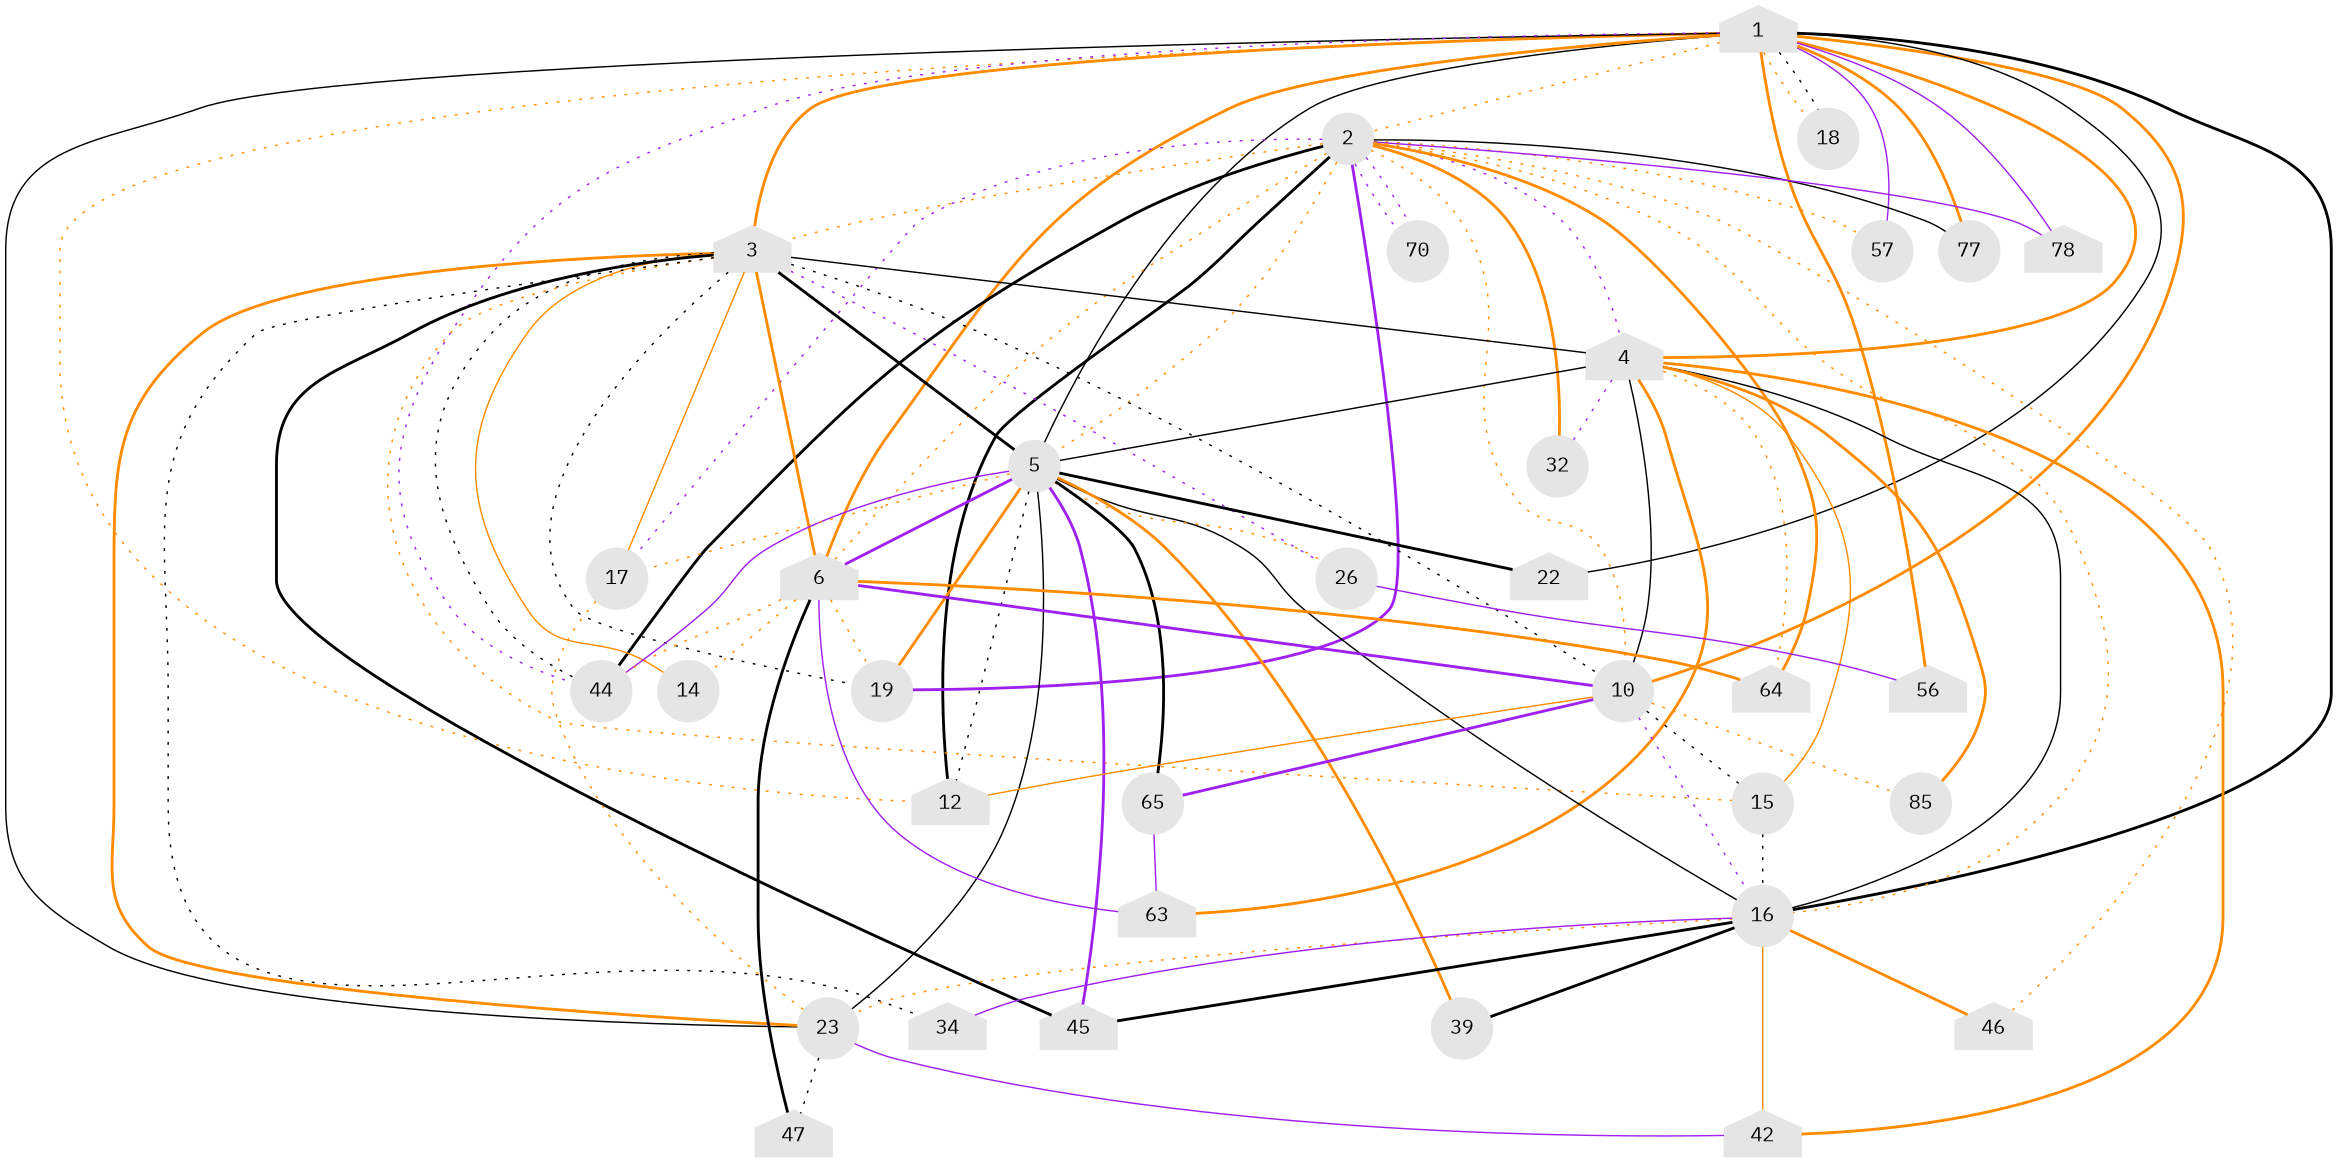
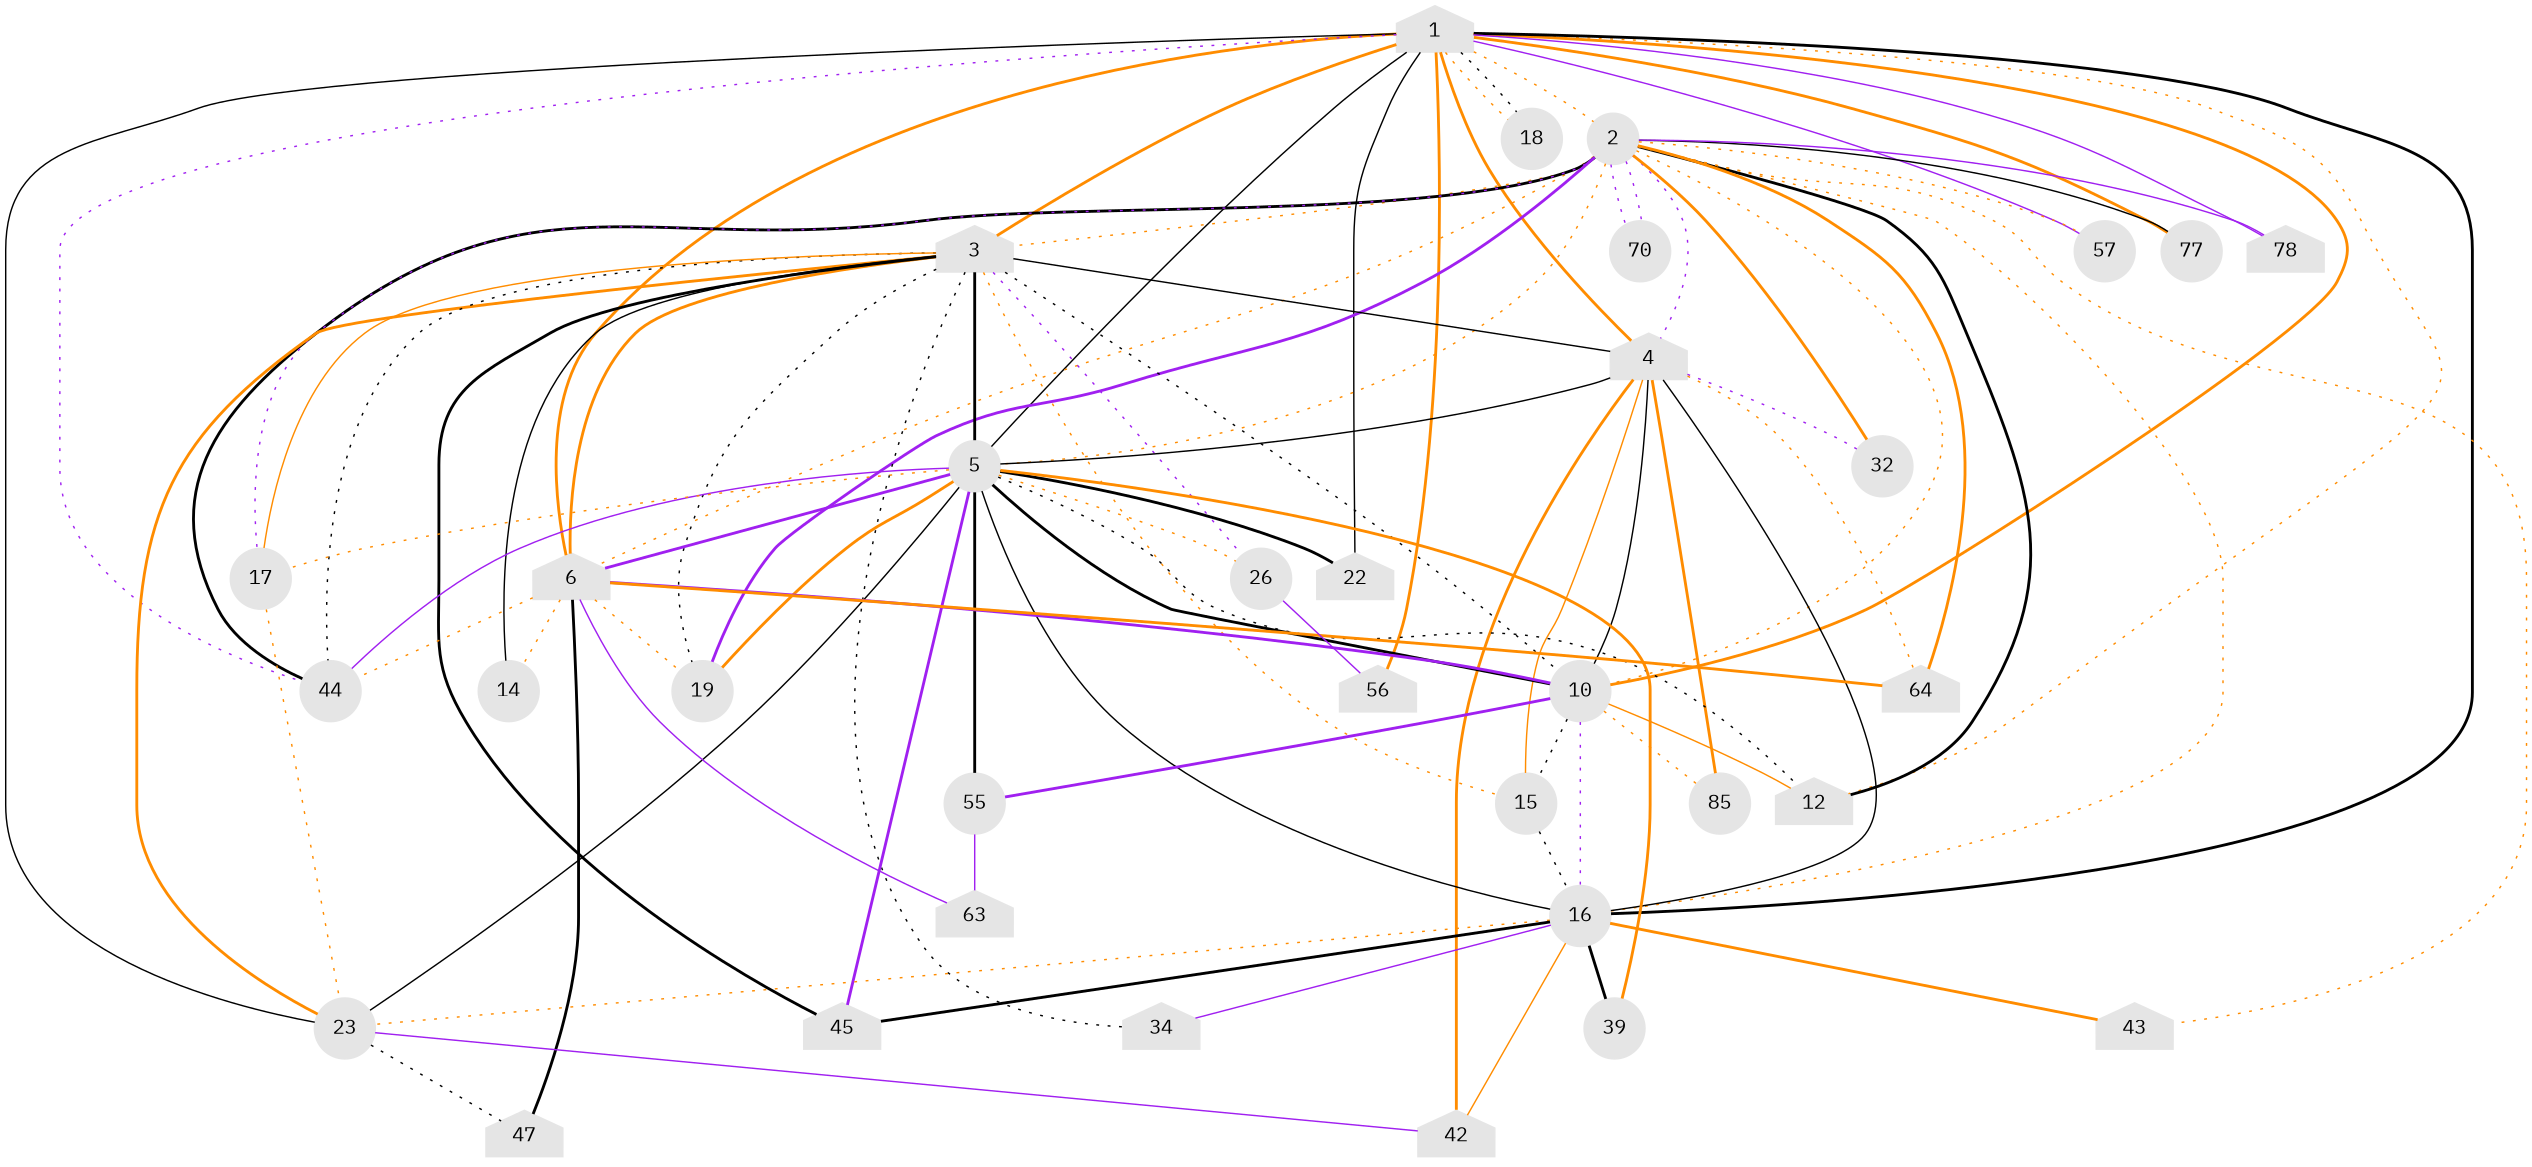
  graph {
    fontname="IBM Plex Mono"
    node [color=gray90 fontname="IBM Plex Mono" shape=circle style=filled]
    edge [color=darkorange fontname="IBM Plex Mono" style=dotted]
    1 [shape=house super="+29"]
    2 [super="+38+11"]
    3 [shape=house super="+36+7+20+13"]
    4 [shape=house]
    5 [super="+66+83+68+81+74+9+35+8"]
    6 [shape=house]
    10
    12 [shape=house super="+49"]
    16 [super="+67+28+59"]
    18
    22 [shape=house]
    23 [super="+31"]
    44 [super="+61+58"]
    56 [shape=house super="+80"]
    57
    77
    78 [shape=house]
    17 [super="+53"]
    19 [super="+33"]
    32
-   46 [shape=house]
+   46 [shape=house label=43]
    64 [shape=house]
    70
    14
    15 [super="+40"]
    26 [super="+79"]
    34 [shape=house]
    45 [shape=house super="+71"]
    42 [shape=house super="+82"]
    63 [shape=house super="+73"]
    85
    39
-   55 [label=65]
+   55
    47 [shape=house]
    1 -- 2
    1 -- 3 [style=bold weight=3]
    1 -- 4 [style=bold]
    1 -- 5 [color=black style=solid weight=4]
    1 -- 6 [style=bold]
    1 -- 10 [style=bold weight=2]
    1 -- 12
    1 -- 16 [color=black style=bold weight=3]
    1 -- 18
    1 -- 18 [color=black]
    1 -- 22 [color=black style=solid]
    1 -- 23 [color=black style=solid]
    1 -- 44 [color=purple]
    1 -- 56 [style=bold weight=2]
    1 -- 57 [color=purple style=solid]
    1 -- 77 [style=bold]
    1 -- 78 [color=purple style=solid]
    2 -- 3 [weight=2]
    2 -- 4 [color=purple]
    2 -- 5 [weight=6]
    2 -- 6 [weight=2]
    2 -- 10
    2 -- 12 [color=black style=bold]
    2 -- 16 [weight=2]
    2 -- 44 [color=black style=bold]
    2 -- 57
    2 -- 77 [color=black style=solid]
    2 -- 78 [color=purple style=solid]
    2 -- 17 [color=purple]
    2 -- 19 [color=purple style=bold]
    2 -- 32 [style=bold]
    2 -- 46
    2 -- 64 [style=bold]
    2 -- 70 [color=purple]
    2 -- 70 [color=purple]
    3 -- 4 [color=black style=solid weight=3]
    3 -- 5 [color=black style=bold weight=11]
    3 -- 6 [style=bold weight=3]
    3 -- 10 [color=black weight=2]
    3 -- 23 [style=bold weight=2]
    3 -- 44 [color=black]
    3 -- 17 [style=solid weight=2]
    3 -- 19 [color=black]
-   3 -- 14 [style=solid]
+   3 -- 14 [color=black style=solid]
    3 -- 15
    3 -- 26 [color=purple weight=2]
    3 -- 34 [color=black]
    3 -- 45 [color=black style=bold]
    4 -- 5 [color=black style=solid weight=3]
    4 -- 10 [color=black style=solid]
    4 -- 16 [color=black style=solid]
    4 -- 32 [color=purple]
    4 -- 64
    4 -- 15 [style=solid]
    4 -- 42 [style=bold]
-   4 -- 63 [style=bold]
    4 -- 85 [style=bold]
    5 -- 6 [color=purple style=bold weight=8]
+   5 -- 10 [color=black style=bold weight=3]
    5 -- 12 [color=black]
    5 -- 16 [color=black style=solid weight=2]
    5 -- 22 [color=black style=bold]
    5 -- 23 [color=black style=solid]
    5 -- 44 [color=purple style=solid]
    5 -- 17
    5 -- 19 [style=bold]
    5 -- 26
    5 -- 45 [color=purple style=bold]
    5 -- 39 [style=bold]
    5 -- 55 [color=black style=bold]
    6 -- 10 [color=purple style=bold]
    6 -- 44
    6 -- 19
    6 -- 64 [style=bold]
    6 -- 14
    6 -- 63 [color=purple style=solid]
    6 -- 47 [color=black style=bold]
    10 -- 12 [style=solid]
    10 -- 16 [color=purple]
    10 -- 15 [color=black]
    10 -- 85
    10 -- 55 [color=purple style=bold]
    16 -- 23
    16 -- 46 [style=bold]
    16 -- 34 [color=purple style=solid]
    16 -- 45 [color=black style=bold]
    16 -- 42 [style=solid]
    16 -- 39 [color=black style=bold]
    23 -- 42 [color=purple style=solid]
    23 -- 47 [color=black]
    17 -- 23
    15 -- 16 [color=black]
    26 -- 56 [color=purple style=solid]
    55 -- 63 [color=purple style=solid]
  }
